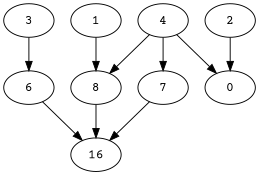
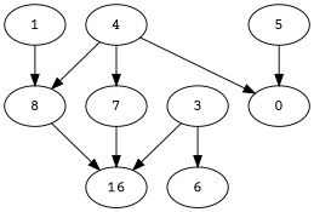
  digraph {
    fontname="Courier Prime"
    node [fontname="Courier Prime"]
    edge [fontname="Courier Prime"]
    1 [alpha=0.16 expect_size=50080768]
    8 [alpha=0.04 expect_size=31455232]
    n3 [alpha=0.02 expect_size=24518656 label=16]
-   2 [alpha=0.20 expect_size=15769600]
+   2 [alpha=0.20 expect_size=15769600 label=5]
    n5 [alpha=0.07 expect_size=12251136 label=0]
    6 [alpha=0.00 expect_size=31129600]
    3 [alpha=0.09 expect_size=42102784]
    4 [alpha=0.10 expect_size=20686848]
    7 [alpha=0.19 expect_size=13018112]
    1 -> 8
    8 -> n3
    2 -> n5
-   6 -> n3
+   3 -> n3
    3 -> 6
    4 -> 8
    4 -> n5
    4 -> 7
    7 -> n3
  }
